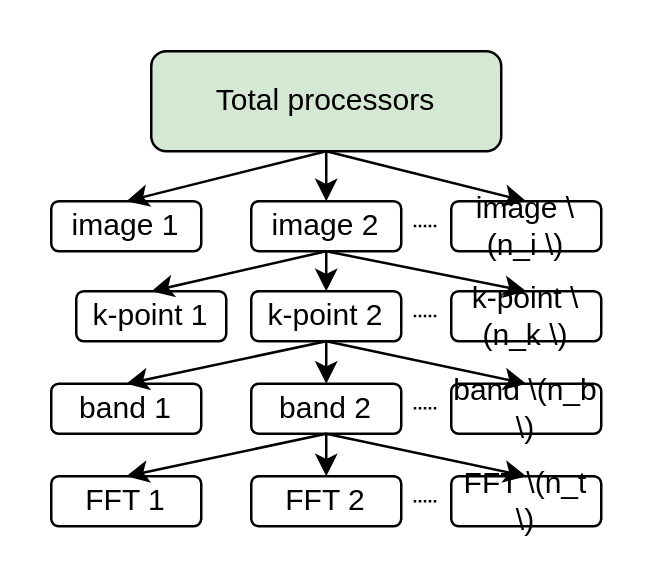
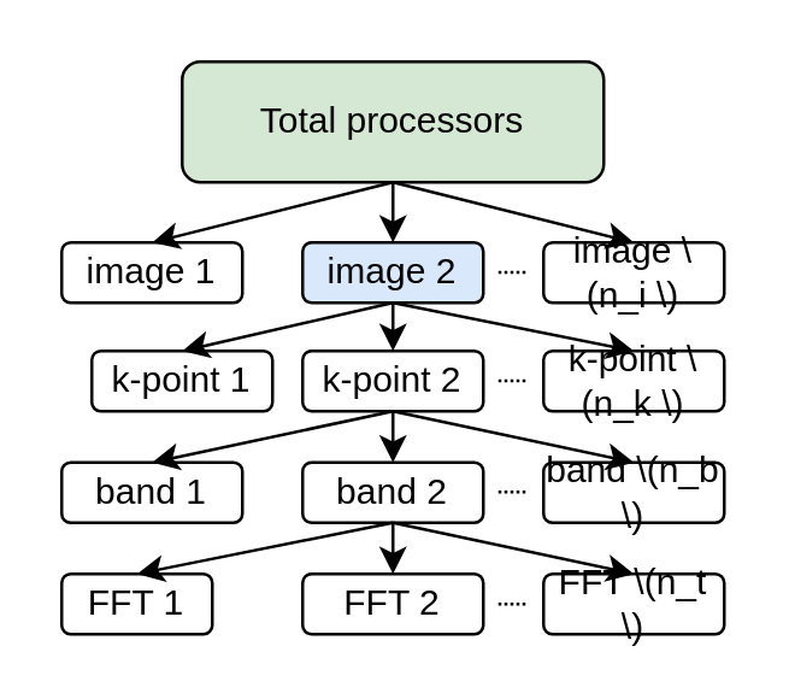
  <mxCell id="0" />
  <mxCell id="1" parent="0" />
  <mxCell id="2" value="Total processors" style="rounded=1;whiteSpace=wrap;html=1;fontSize=12;glass=0;strokeWidth=1;shadow=0;overflow=visible;fillColor=#d5e8d4;" vertex="1" parent="1"><mxGeometry x="60" y="20" width="140" height="40" as="geometry" /></mxCell>
  <mxCell id="3" value="image 1" style="rounded=1;whiteSpace=wrap;html=1;fontSize=12;glass=0;strokeWidth=1;shadow=0;overflow=visible;" vertex="1" parent="1"><mxGeometry x="20" y="80" width="60" height="20" as="geometry" /></mxCell>
- <mxCell id="4" value="image 2" style="rounded=1;whiteSpace=wrap;html=1;fontSize=12;glass=0;strokeWidth=1;shadow=0;overflow=visible;" vertex="1" parent="1"><mxGeometry x="100" y="80" width="60" height="20" as="geometry" /></mxCell>
+ <mxCell id="4" value="image 2" style="rounded=1;whiteSpace=wrap;html=1;fontSize=12;glass=0;strokeWidth=1;shadow=0;overflow=visible;fillColor=#dae8fc;" vertex="1" parent="1"><mxGeometry x="100" y="80" width="60" height="20" as="geometry" /></mxCell>
  <mxCell id="5" value="image \(n_i \)" style="rounded=1;whiteSpace=wrap;html=1;fontSize=12;glass=0;strokeWidth=1;shadow=0;overflow=visible;" vertex="1" parent="1"><mxGeometry x="180" y="80" width="60" height="20" as="geometry" /></mxCell>
  <mxCell id="6" value="" style="endArrow=classic;html=1;exitX=0.5;exitY=1;exitDx=0;exitDy=0;entryX=0.5;entryY=0;entryDx=0;entryDy=0;" edge="1" parent="1" source="2" target="3"><mxGeometry width="50" height="50" relative="1" as="geometry"><mxPoint x="20" y="160" as="sourcePoint" /><mxPoint x="70" y="110" as="targetPoint" /></mxGeometry></mxCell>
  <mxCell id="7" value="" style="endArrow=classic;html=1;exitX=0.5;exitY=1;exitDx=0;exitDy=0;entryX=0.5;entryY=0;entryDx=0;entryDy=0;" edge="1" parent="1" source="2" target="4"><mxGeometry width="50" height="50" relative="1" as="geometry"><mxPoint x="140" y="70" as="sourcePoint" /><mxPoint x="60" y="90" as="targetPoint" /></mxGeometry></mxCell>
  <mxCell id="8" value="" style="endArrow=classic;html=1;exitX=0.5;exitY=1;exitDx=0;exitDy=0;entryX=0.5;entryY=0;entryDx=0;entryDy=0;" edge="1" parent="1" source="2" target="5"><mxGeometry width="50" height="50" relative="1" as="geometry"><mxPoint x="140" y="70" as="sourcePoint" /><mxPoint x="140" y="90" as="targetPoint" /></mxGeometry></mxCell>
  <mxCell id="9" value="k-point 1" style="rounded=1;whiteSpace=wrap;html=1;fontSize=12;glass=0;strokeWidth=1;shadow=0;overflow=visible;" vertex="1" parent="1"><mxGeometry x="30" y="116" width="60" height="20" as="geometry" /></mxCell>
  <mxCell id="10" value="k-point 2" style="rounded=1;whiteSpace=wrap;html=1;fontSize=12;glass=0;strokeWidth=1;shadow=0;overflow=visible;" vertex="1" parent="1"><mxGeometry x="100" y="116" width="60" height="20" as="geometry" /></mxCell>
  <mxCell id="11" value="" style="endArrow=none;dashed=1;html=1;dashPattern=1 1;startSize=6;jumpStyle=none;" edge="1" parent="1"><mxGeometry width="50" height="50" relative="1" as="geometry"><mxPoint x="165" y="89.93" as="sourcePoint" /><mxPoint x="175" y="89.93" as="targetPoint" /><Array as="points" /></mxGeometry></mxCell>
  <mxCell id="12" value="k-point \(n_k \)" style="rounded=1;whiteSpace=wrap;html=1;fontSize=12;glass=0;strokeWidth=1;shadow=0;overflow=visible;" vertex="1" parent="1"><mxGeometry x="180" y="116" width="60" height="20" as="geometry" /></mxCell>
  <mxCell id="13" value="" style="endArrow=none;dashed=1;html=1;dashPattern=1 1;startSize=6;jumpStyle=none;" edge="1" parent="1"><mxGeometry width="50" height="50" relative="1" as="geometry"><mxPoint x="165" y="125.92" as="sourcePoint" /><mxPoint x="175" y="125.92" as="targetPoint" /><Array as="points" /></mxGeometry></mxCell>
  <mxCell id="14" value="" style="endArrow=classic;html=1;exitX=0.5;exitY=1;exitDx=0;exitDy=0;entryX=0.5;entryY=0;entryDx=0;entryDy=0;" edge="1" parent="1" target="9"><mxGeometry width="50" height="50" relative="1" as="geometry"><mxPoint x="130" y="100" as="sourcePoint" /><mxPoint x="50" y="120" as="targetPoint" /></mxGeometry></mxCell>
  <mxCell id="15" value="" style="endArrow=classic;html=1;" edge="1" parent="1" target="10"><mxGeometry width="50" height="50" relative="1" as="geometry"><mxPoint x="130" y="100" as="sourcePoint" /><mxPoint x="55" y="121" as="targetPoint" /></mxGeometry></mxCell>
  <mxCell id="16" value="" style="endArrow=classic;html=1;exitX=0.5;exitY=1;exitDx=0;exitDy=0;entryX=0.5;entryY=0;entryDx=0;entryDy=0;" edge="1" parent="1" source="4" target="12"><mxGeometry width="50" height="50" relative="1" as="geometry"><mxPoint x="135" y="105" as="sourcePoint" /><mxPoint x="135" y="121" as="targetPoint" /></mxGeometry></mxCell>
  <mxCell id="17" value="band 1" style="rounded=1;whiteSpace=wrap;html=1;fontSize=12;glass=0;strokeWidth=1;shadow=0;overflow=visible;" vertex="1" parent="1"><mxGeometry x="20" y="153" width="60" height="20" as="geometry" /></mxCell>
  <mxCell id="18" value="band 2" style="rounded=1;whiteSpace=wrap;html=1;fontSize=12;glass=0;strokeWidth=1;shadow=0;overflow=visible;" vertex="1" parent="1"><mxGeometry x="100" y="153" width="60" height="20" as="geometry" /></mxCell>
  <mxCell id="19" value="band \(n_b \)" style="rounded=1;whiteSpace=wrap;html=1;fontSize=12;glass=0;strokeWidth=1;shadow=0;overflow=visible;" vertex="1" parent="1"><mxGeometry x="180" y="153" width="60" height="20" as="geometry" /></mxCell>
  <mxCell id="20" value="" style="endArrow=classic;html=1;exitX=0.5;exitY=1;exitDx=0;exitDy=0;" edge="1" parent="1" source="10"><mxGeometry width="50" height="50" relative="1" as="geometry"><mxPoint x="140" y="137" as="sourcePoint" /><mxPoint x="50" y="153" as="targetPoint" /></mxGeometry></mxCell>
  <mxCell id="21" value="" style="endArrow=classic;html=1;exitX=0.5;exitY=1;exitDx=0;exitDy=0;" edge="1" parent="1" source="10" target="18"><mxGeometry width="50" height="50" relative="1" as="geometry"><mxPoint x="140" y="146" as="sourcePoint" /><mxPoint x="60" y="163" as="targetPoint" /></mxGeometry></mxCell>
  <mxCell id="22" value="" style="endArrow=classic;html=1;exitX=0.5;exitY=1;exitDx=0;exitDy=0;entryX=0.5;entryY=0;entryDx=0;entryDy=0;" edge="1" parent="1" source="10" target="19"><mxGeometry width="50" height="50" relative="1" as="geometry"><mxPoint x="140" y="146" as="sourcePoint" /><mxPoint x="140" y="163" as="targetPoint" /></mxGeometry></mxCell>
  <mxCell id="23" value="" style="endArrow=none;dashed=1;html=1;dashPattern=1 1;startSize=6;jumpStyle=none;" edge="1" parent="1"><mxGeometry width="50" height="50" relative="1" as="geometry"><mxPoint x="165" y="162.8" as="sourcePoint" /><mxPoint x="175" y="162.8" as="targetPoint" /><Array as="points" /></mxGeometry></mxCell>
  <mxCell id="24" value="FFT 2" style="rounded=1;whiteSpace=wrap;html=1;fontSize=12;glass=0;strokeWidth=1;shadow=0;overflow=visible;" vertex="1" parent="1"><mxGeometry x="100" y="190" width="60" height="20" as="geometry" /></mxCell>
- <mxCell id="25" value="FFT 1" style="rounded=1;whiteSpace=wrap;html=1;fontSize=12;glass=0;strokeWidth=1;shadow=0;overflow=visible;" vertex="1" parent="1"><mxGeometry x="20" y="190" width="60" height="20" as="geometry" /></mxCell>
+ <mxCell id="25" value="FFT 1" style="rounded=1;whiteSpace=wrap;html=1;fontSize=12;glass=0;strokeWidth=1;shadow=0;overflow=visible;" vertex="1" parent="1"><mxGeometry x="20" y="190" width="50" height="20" as="geometry" /></mxCell>
  <mxCell id="26" value="FFT \(n_t \)" style="rounded=1;whiteSpace=wrap;html=1;fontSize=12;glass=0;strokeWidth=1;shadow=0;overflow=visible;" vertex="1" parent="1"><mxGeometry x="180" y="190" width="60" height="20" as="geometry" /></mxCell>
  <mxCell id="27" value="" style="endArrow=classic;html=1;exitX=0.5;exitY=1;exitDx=0;exitDy=0;entryX=0.5;entryY=0;entryDx=0;entryDy=0;" edge="1" parent="1" source="18" target="25"><mxGeometry width="50" height="50" relative="1" as="geometry"><mxPoint x="135" y="141" as="sourcePoint" /><mxPoint x="135" y="158" as="targetPoint" /></mxGeometry></mxCell>
  <mxCell id="28" value="" style="endArrow=classic;html=1;exitX=0.5;exitY=1;exitDx=0;exitDy=0;" edge="1" parent="1" source="18" target="24"><mxGeometry width="50" height="50" relative="1" as="geometry"><mxPoint x="135" y="178" as="sourcePoint" /><mxPoint x="55" y="195" as="targetPoint" /></mxGeometry></mxCell>
  <mxCell id="29" value="" style="endArrow=classic;html=1;exitX=0.5;exitY=1;exitDx=0;exitDy=0;entryX=0.5;entryY=0;entryDx=0;entryDy=0;" edge="1" parent="1" source="18" target="26"><mxGeometry width="50" height="50" relative="1" as="geometry"><mxPoint x="135" y="178" as="sourcePoint" /><mxPoint x="135" y="195" as="targetPoint" /></mxGeometry></mxCell>
  <mxCell id="30" value="" style="endArrow=none;dashed=1;html=1;dashPattern=1 1;startSize=6;jumpStyle=none;" edge="1" parent="1"><mxGeometry width="50" height="50" relative="1" as="geometry"><mxPoint x="165" y="200" as="sourcePoint" /><mxPoint x="175" y="200" as="targetPoint" /><Array as="points" /></mxGeometry></mxCell>
